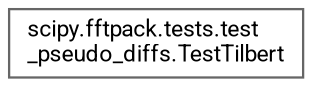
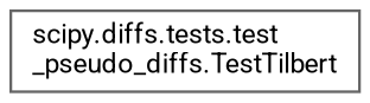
  digraph {
    rankdir=LR
    fontname=Roboto
-   n1 [color=grey40 fillcolor=white fontname=Roboto fontsize=10 height=0.2 label="scipy.fftpack.tests.test\l_pseudo_diffs.TestTilbert" shape=box style=filled width=0.4]
+   n1 [color=grey40 fillcolor=white fontname=Roboto fontsize=10 height=0.2 label="scipy.diffs.tests.test\l_pseudo_diffs.TestTilbert" shape=box style=filled width=0.4]
  }
